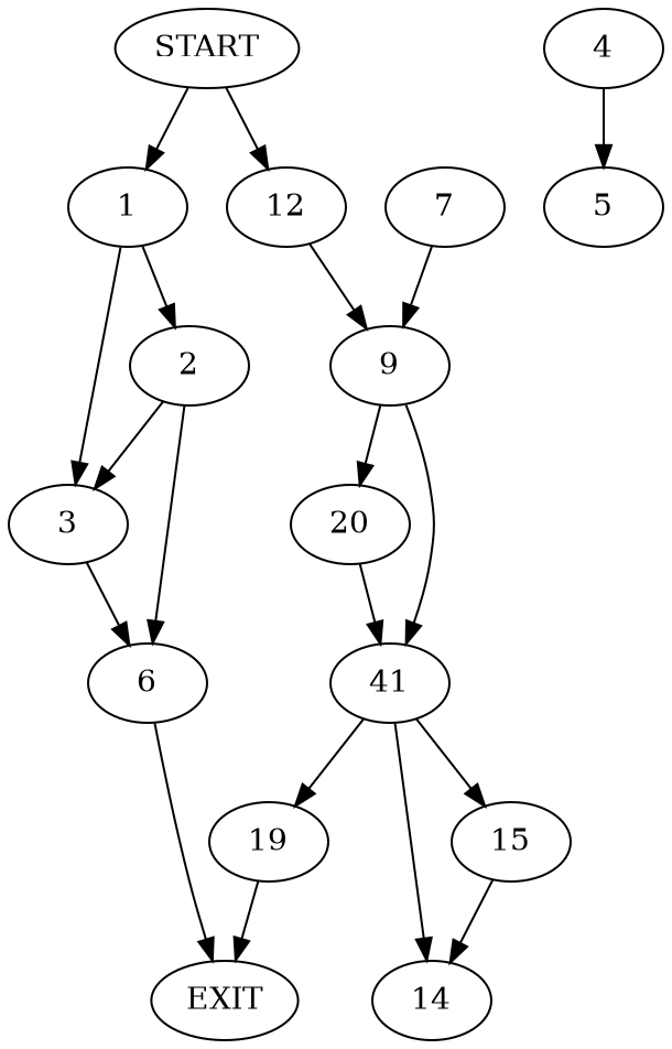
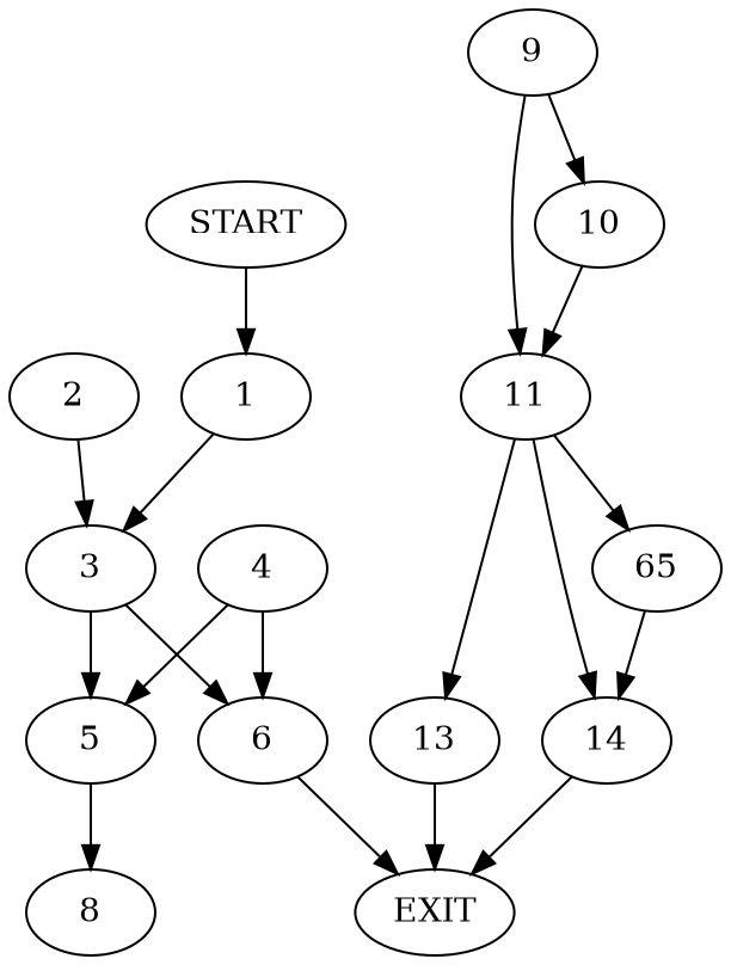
  digraph {
    n1 [label=START]
    1
-   12
    2
    3
    9
    n7 [label=EXIT]
    6
    5
    4
-   7
-   10 [label=20]
-   11 [label=41]
-   13 [label=19]
+   8
+   10
+   11
+   13
    14
-   15
+   15 [label=65]
    n1 -> 1
-   n1 -> 12
-   1 -> 2
    1 -> 3
-   12 -> 9
    2 -> 3
-   2 -> 6
+   4 -> 6
    3 -> 6
+   3 -> 5
    9 -> 10
    9 -> 11
    6 -> n7
+   5 -> 8
    4 -> 5
-   7 -> 9
    10 -> 11
    11 -> 13
    11 -> 14
    11 -> 15
    13 -> n7
+   14 -> n7
    15 -> 14
  }
